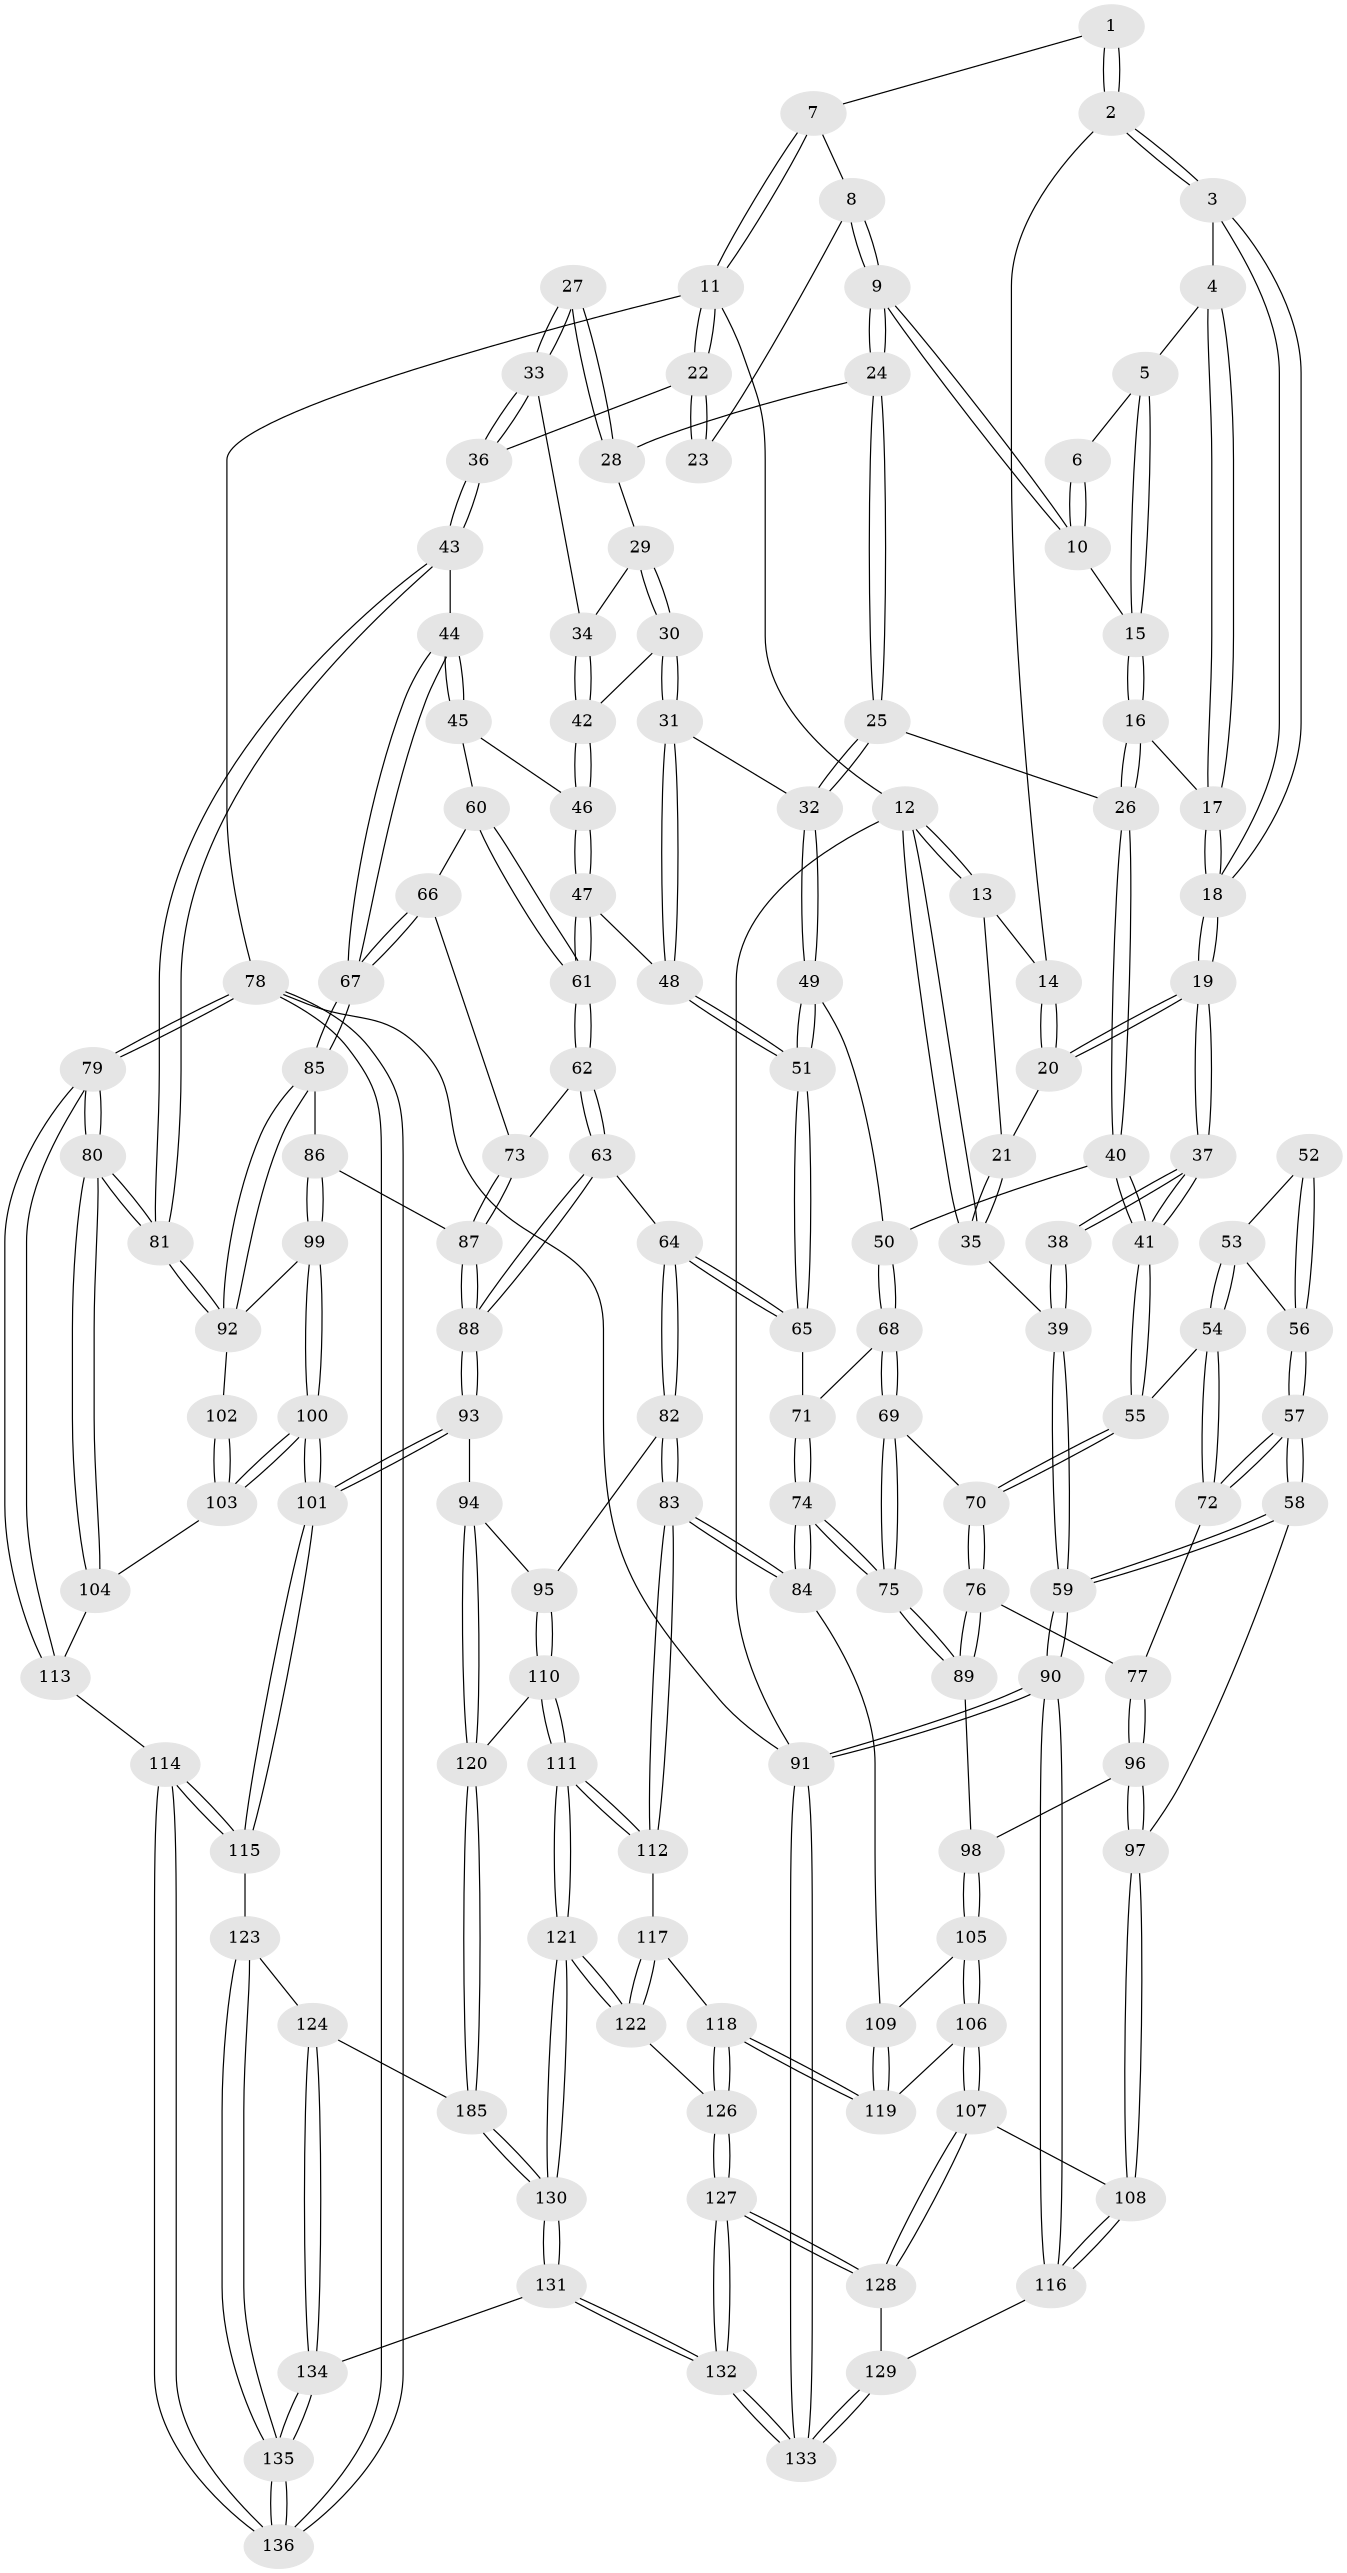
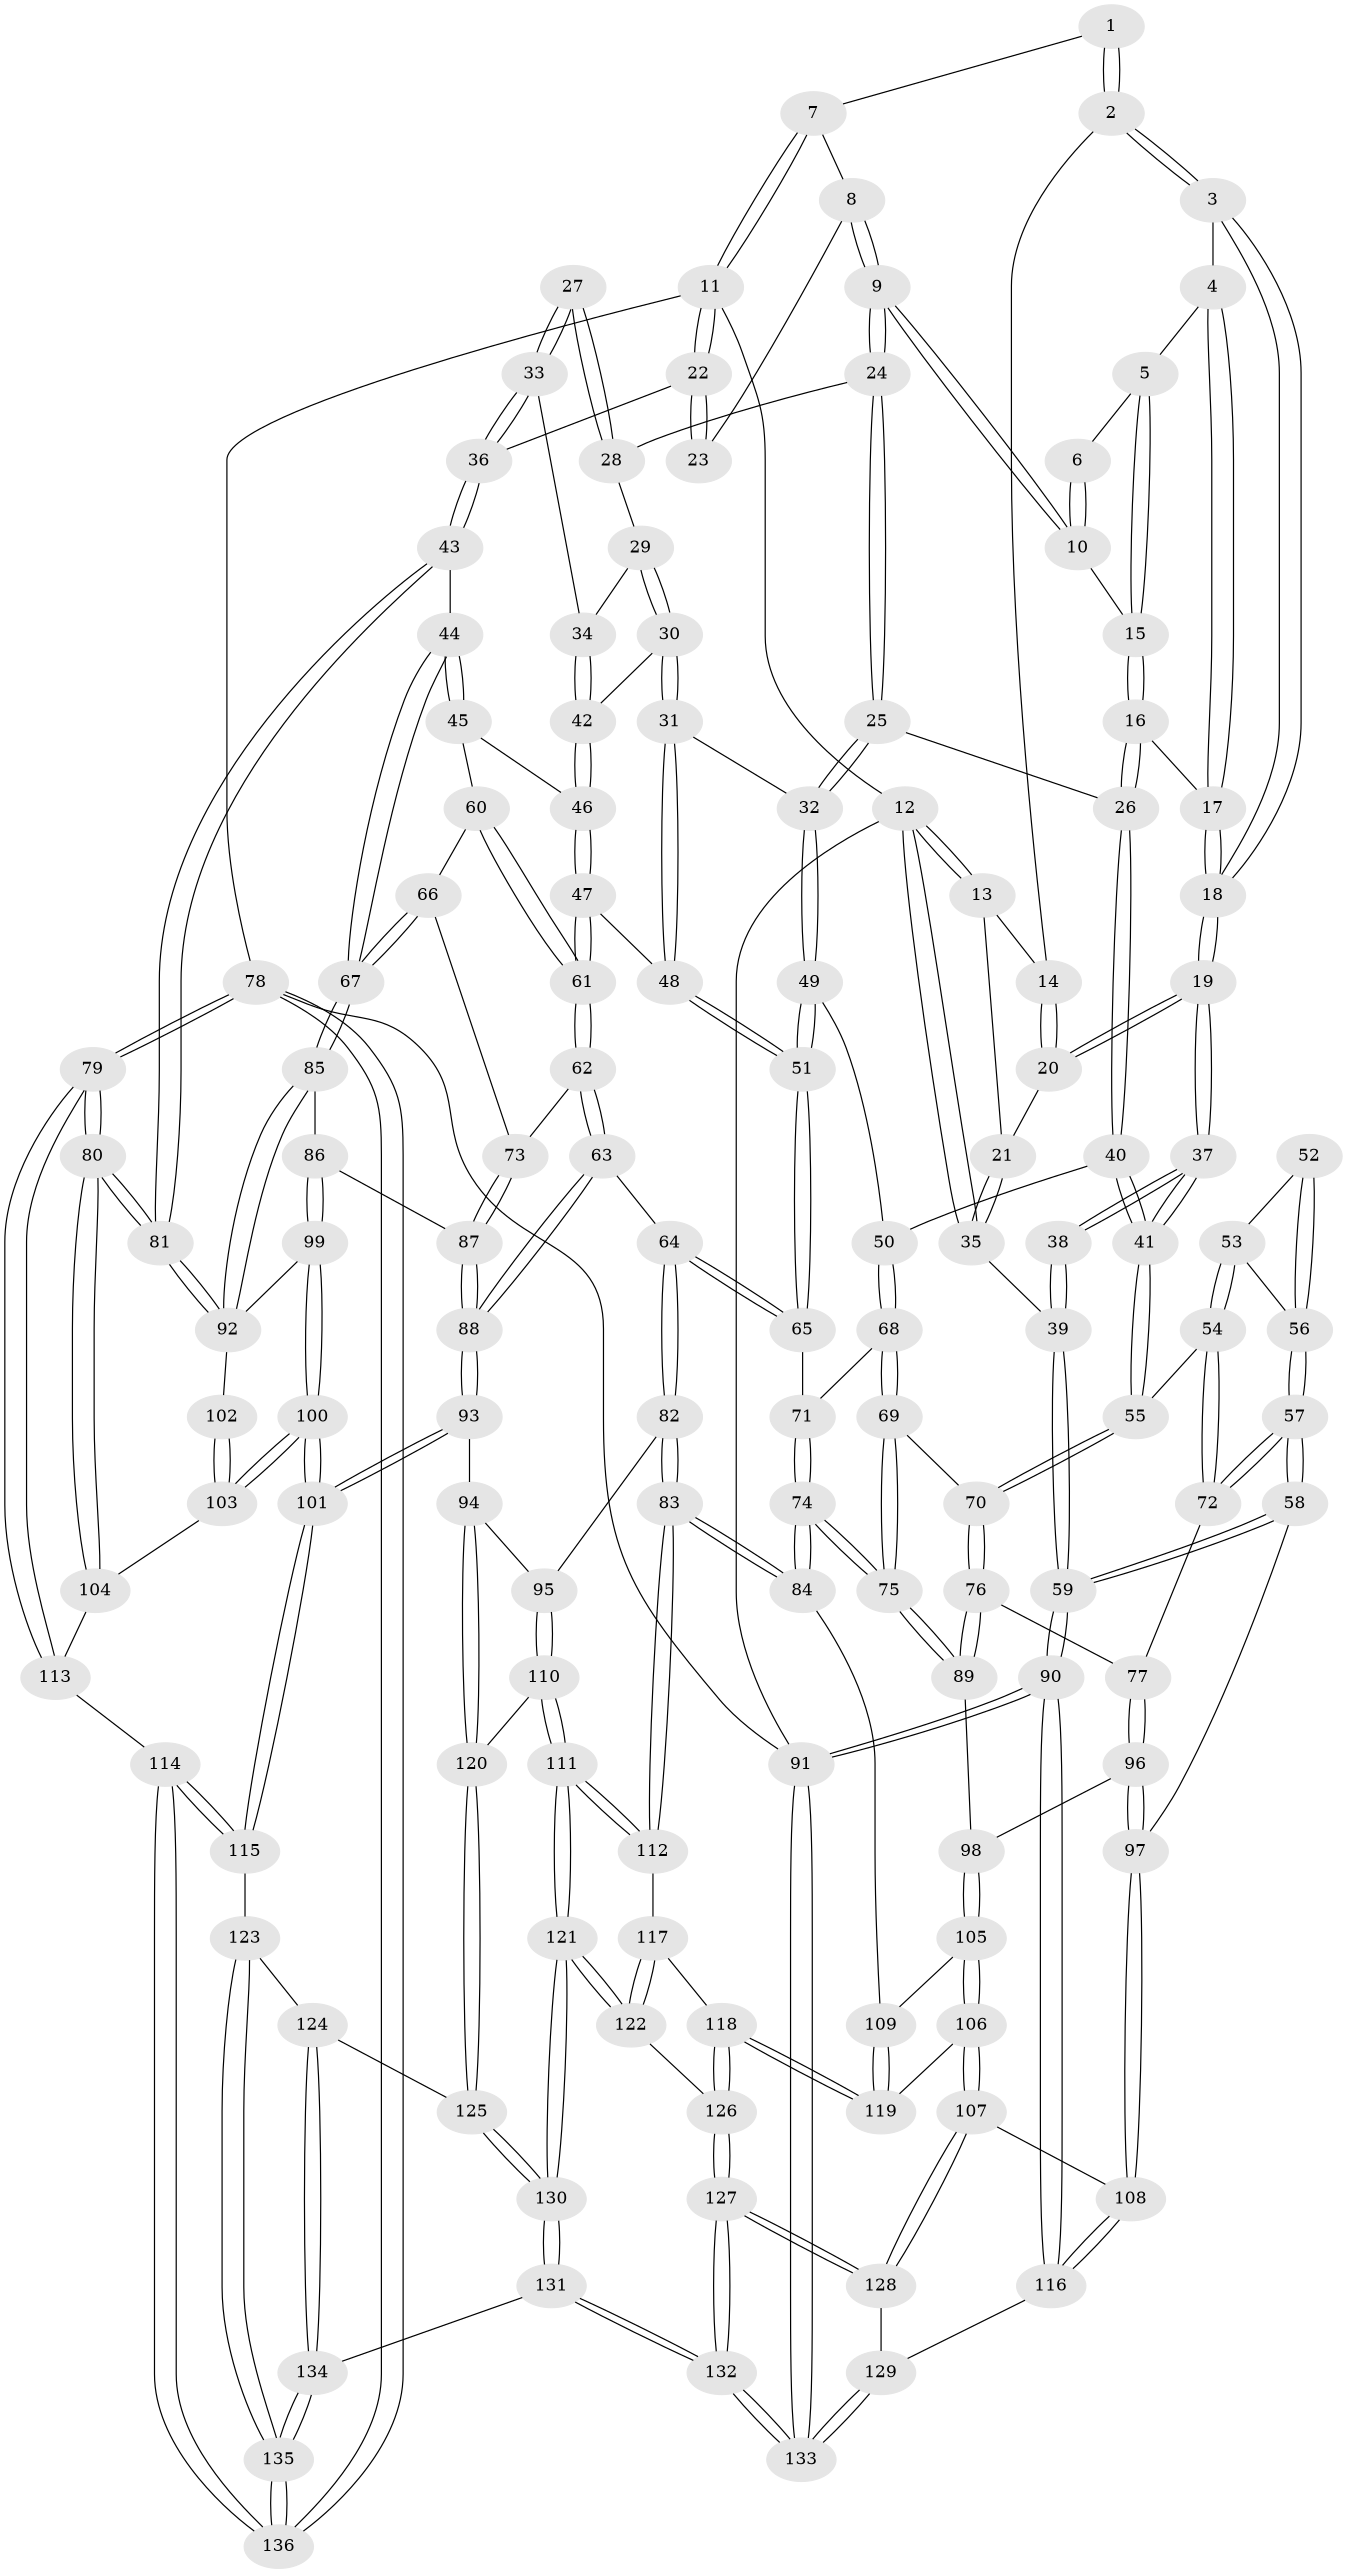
  graph {
    node [color=gray90 style=filled]
    1
    2
    7
    3
    14
    8
    11
    4
    18
    20
    5
    17
    19
    6
    15
    10
    16
    9
    23
    12
    22
    78
    24
    25
    28
    13
    35
    91
    36
    79
    136
    21
    39
    133
    26
    40
    37
    38
    41
    43
    27
    33
    32
    29
    49
    50
    34
    30
    31
    42
    48
    46
    51
    59
    44
    81
    55
    90
    68
    70
    47
    45
    67
    92
    60
    85
    61
    66
    62
    65
    71
    69
    52
    53
    56
    54
    57
    72
    77
    76
    58
    97
    108
    116
    73
    63
    64
    88
    87
    82
    93
    83
    95
    74
    86
    75
    89
    84
    96
    109
    98
    80
    113
    104
    114
    102
    112
    110
    117
    119
    99
    100
    94
    101
    105
    129
    103
    120
    115
-   125 [label=185]
+   125
    111
    106
    123
    107
    128
    121
    122
    130
    118
    124
    135
    126
    127
    131
    134
    132
    1 -- 2
    1 -- 2
    1 -- 7
    2 -- 3
    2 -- 3
    2 -- 14
    7 -- 8
    7 -- 11
    7 -- 11
    3 -- 4
    3 -- 18
    3 -- 18
    14 -- 20
    14 -- 20
    8 -- 9
    8 -- 9
    8 -- 23
    11 -- 12
    11 -- 22
    11 -- 22
    11 -- 78
    4 -- 5
    4 -- 17
    4 -- 17
    18 -- 19
    18 -- 19
    20 -- 21
    5 -- 6
    5 -- 15
    5 -- 15
    17 -- 18
    17 -- 18
    19 -- 20
    19 -- 20
    19 -- 37
    19 -- 37
    6 -- 10
    6 -- 10
    15 -- 16
    15 -- 16
    10 -- 15
    16 -- 17
    16 -- 26
    16 -- 26
    9 -- 10
    9 -- 10
    9 -- 24
    9 -- 24
    12 -- 13
    12 -- 13
    12 -- 35
    12 -- 35
    12 -- 91
    22 -- 23
    22 -- 23
    22 -- 36
    78 -- 91
    78 -- 79
    78 -- 79
    78 -- 136
    78 -- 136
    24 -- 25
    24 -- 25
    24 -- 28
    25 -- 26
    25 -- 32
    25 -- 32
    28 -- 29
    13 -- 14
    13 -- 21
    35 -- 39
    91 -- 133
    91 -- 133
    36 -- 43
    36 -- 43
    79 -- 80
    79 -- 80
    79 -- 113
    79 -- 113
    21 -- 35
    21 -- 35
    39 -- 59
    39 -- 59
    26 -- 40
    26 -- 40
    40 -- 41
    40 -- 41
    40 -- 50
    37 -- 38
    37 -- 38
    37 -- 41
    37 -- 41
    38 -- 39
    38 -- 39
    41 -- 55
    41 -- 55
    43 -- 44
    43 -- 81
    43 -- 81
    27 -- 28
    27 -- 28
    27 -- 33
    27 -- 33
    33 -- 36
    33 -- 36
    33 -- 34
    32 -- 49
    32 -- 49
    29 -- 34
    29 -- 30
    29 -- 30
    49 -- 50
    49 -- 51
    49 -- 51
    50 -- 68
    50 -- 68
    34 -- 42
    34 -- 42
    30 -- 31
    30 -- 31
    30 -- 42
    31 -- 32
    31 -- 48
    31 -- 48
    42 -- 46
    42 -- 46
    48 -- 51
    48 -- 51
    46 -- 47
    46 -- 47
    51 -- 65
    51 -- 65
    59 -- 90
    59 -- 90
    44 -- 45
    44 -- 45
    44 -- 67
    44 -- 67
    81 -- 92
    81 -- 92
    55 -- 70
    55 -- 70
    90 -- 91
    90 -- 91
    90 -- 116
    90 -- 116
    68 -- 71
    68 -- 69
    68 -- 69
    70 -- 76
    70 -- 76
    47 -- 48
    47 -- 61
    47 -- 61
    45 -- 46
    45 -- 60
    67 -- 85
    67 -- 85
    92 -- 102
    60 -- 61
    60 -- 61
    60 -- 66
    85 -- 92
    85 -- 92
    85 -- 86
    61 -- 62
    61 -- 62
    66 -- 67
    66 -- 67
    66 -- 73
    62 -- 73
    62 -- 63
    62 -- 63
    65 -- 71
    71 -- 74
    71 -- 74
    69 -- 70
    69 -- 75
    69 -- 75
    52 -- 53
    52 -- 56
    52 -- 56
    53 -- 56
    53 -- 54
    53 -- 54
    56 -- 57
    56 -- 57
    54 -- 55
    54 -- 72
    54 -- 72
    57 -- 72
    57 -- 72
    57 -- 58
    57 -- 58
    72 -- 77
    77 -- 96
    77 -- 96
    76 -- 77
    76 -- 89
    76 -- 89
    58 -- 59
    58 -- 59
    58 -- 97
    97 -- 108
    97 -- 108
    108 -- 116
    108 -- 116
    116 -- 129
    73 -- 87
    73 -- 87
    63 -- 64
    63 -- 88
    63 -- 88
    64 -- 65
    64 -- 65
    64 -- 82
    64 -- 82
    88 -- 93
    88 -- 93
    87 -- 88
    87 -- 88
    82 -- 83
    82 -- 83
    82 -- 95
    93 -- 94
    93 -- 101
    93 -- 101
    83 -- 84
    83 -- 84
    83 -- 112
    83 -- 112
    95 -- 110
    95 -- 110
    74 -- 75
    74 -- 75
    74 -- 84
    74 -- 84
    86 -- 87
    86 -- 99
    86 -- 99
    75 -- 89
    75 -- 89
    89 -- 98
    84 -- 109
    96 -- 97
    96 -- 97
    96 -- 98
    109 -- 119
    109 -- 119
    98 -- 105
    98 -- 105
    80 -- 81
    80 -- 81
    80 -- 104
    80 -- 104
    113 -- 114
    104 -- 113
    114 -- 136
    114 -- 136
    114 -- 115
    114 -- 115
    102 -- 103
    102 -- 103
    112 -- 117
    110 -- 120
    110 -- 111
    110 -- 111
    117 -- 122
    117 -- 122
    117 -- 118
    99 -- 92
    99 -- 100
    99 -- 100
    100 -- 101
    100 -- 101
    100 -- 103
    100 -- 103
    94 -- 95
    94 -- 120
    94 -- 120
    101 -- 115
    101 -- 115
    105 -- 109
    105 -- 106
    105 -- 106
    129 -- 133
    129 -- 133
    103 -- 104
    120 -- 125
    120 -- 125
    115 -- 123
    125 -- 130
    125 -- 130
    111 -- 112
    111 -- 112
    111 -- 121
    111 -- 121
    106 -- 119
    106 -- 107
    106 -- 107
    123 -- 124
    123 -- 135
    123 -- 135
    107 -- 108
    107 -- 128
    107 -- 128
    128 -- 129
    121 -- 122
    121 -- 122
    121 -- 130
    121 -- 130
    122 -- 126
    130 -- 131
    130 -- 131
    118 -- 119
    118 -- 119
    118 -- 126
    118 -- 126
    124 -- 125
    124 -- 134
    124 -- 134
    135 -- 136
    135 -- 136
    126 -- 127
    126 -- 127
    127 -- 128
    127 -- 128
    127 -- 132
    127 -- 132
    131 -- 134
    131 -- 132
    131 -- 132
    134 -- 135
    134 -- 135
    132 -- 133
    132 -- 133
  }
